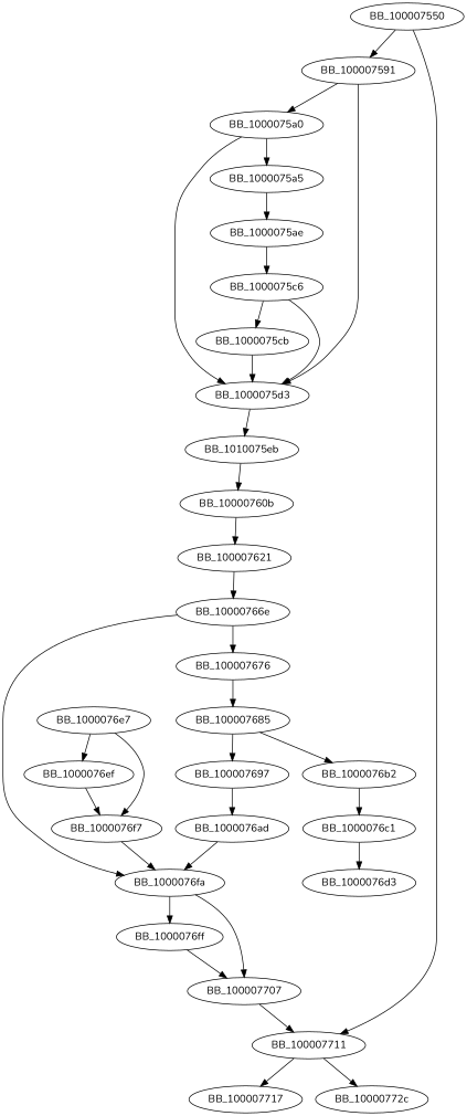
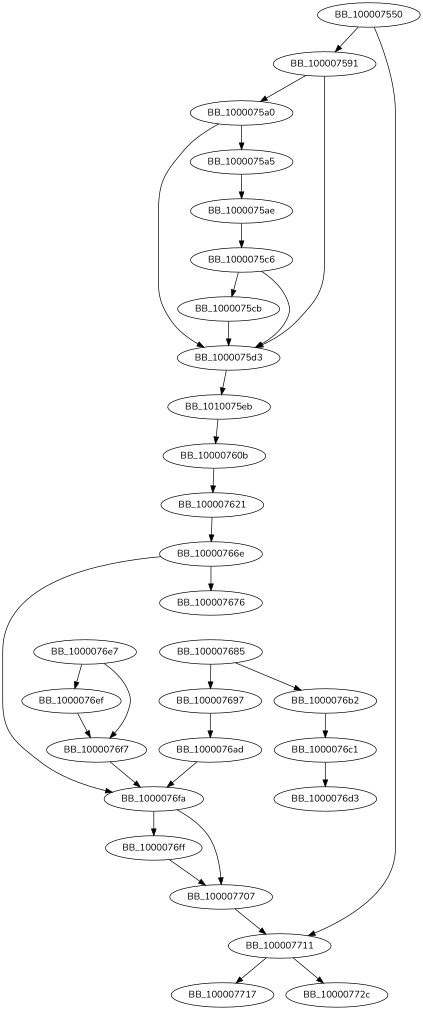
  digraph {
    fontname=Nunito
    node [fontname=Nunito]
    edge [fontname=Nunito]
    BB_100007550
    BB_100007591
    BB_100007711
    BB_1000075a0
    BB_1000075d3
    BB_100007717
    BB_10000772c
    BB_1000075a5
    n9 [label=BB_1010075eb]
    BB_1000075ae
    BB_10000760b
    BB_1000075c6
    BB_1000075cb
    BB_100007621
    BB_10000766e
    BB_100007676
    BB_1000076fa
    BB_100007685
    BB_1000076ff
    BB_100007707
    BB_100007697
    BB_1000076b2
    BB_1000076ad
    BB_1000076c1
    BB_1000076d3
    BB_1000076e7
    BB_1000076ef
    BB_1000076f7
    BB_100007550 -> BB_100007591
    BB_100007550 -> BB_100007711
    BB_100007591 -> BB_1000075a0
    BB_100007591 -> BB_1000075d3
    BB_100007711 -> BB_100007717
    BB_100007711 -> BB_10000772c
    BB_1000075a0 -> BB_1000075d3
    BB_1000075a0 -> BB_1000075a5
    BB_1000075d3 -> n9
    BB_1000075a5 -> BB_1000075ae
    n9 -> BB_10000760b
    BB_1000075ae -> BB_1000075c6
    BB_10000760b -> BB_100007621
    BB_1000075c6 -> BB_1000075d3
    BB_1000075c6 -> BB_1000075cb
    BB_1000075cb -> BB_1000075d3
    BB_100007621 -> BB_10000766e
    BB_10000766e -> BB_100007676
    BB_10000766e -> BB_1000076fa
-   BB_100007676 -> BB_100007685
    BB_1000076fa -> BB_1000076ff
    BB_1000076fa -> BB_100007707
    BB_100007685 -> BB_100007697
    BB_100007685 -> BB_1000076b2
    BB_1000076ff -> BB_100007707
    BB_100007707 -> BB_100007711
    BB_100007697 -> BB_1000076ad
    BB_1000076b2 -> BB_1000076c1
    BB_1000076ad -> BB_1000076fa
    BB_1000076c1 -> BB_1000076d3
    BB_1000076e7 -> BB_1000076ef
    BB_1000076e7 -> BB_1000076f7
    BB_1000076ef -> BB_1000076f7
    BB_1000076f7 -> BB_1000076fa
  }
